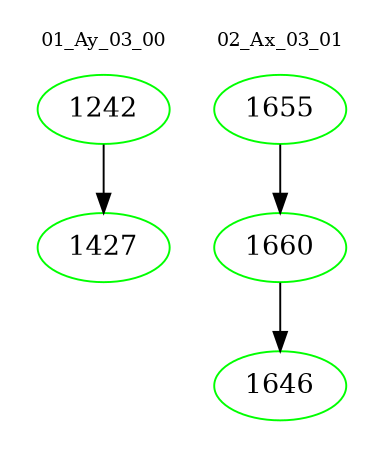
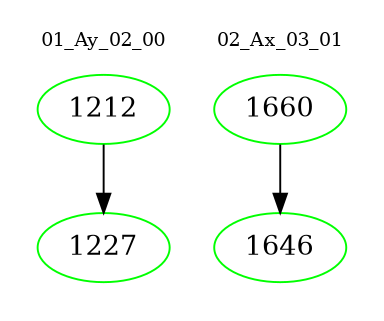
  digraph {
    node [color=green]
    edge [color=black]
-   n1 [label=1242]
-   n2 [label=1427]
-   n3 [label=1655]
+   n1 [label=1212]
+   n2 [label=1227]
    n4 [label=1646]
    n5 [label=1660]
    subgraph cluster_1 {
      color=white
      fontsize=10
-     label="01_Ay_03_00"
+     label="01_Ay_02_00"
      n1
      n2
    }
    subgraph cluster_2 {
      color=white
      fontsize=10
      label="02_Ax_03_01"
-     n3
      n4
      n5
    }
    n1 -> n2
-   n3 -> n5
    n5 -> n4
  }
